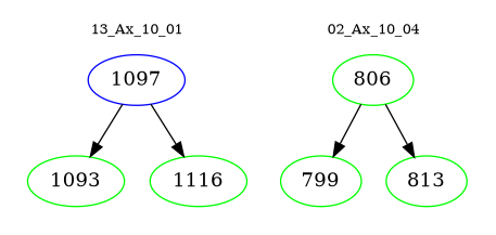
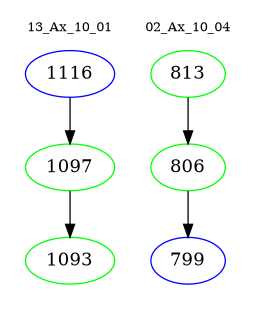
  digraph {
    node [color=green]
    edge [color=black]
-   n1 [color=blue label=1097]
+   n1 [label=1097]
    n2 [label=1093]
-   n3 [label=1116]
+   n3 [color=blue label=1116]
    n4 [label=806]
-   n5 [label=799]
+   n5 [color=blue label=799]
    n6 [label=813]
    subgraph cluster_1 {
      color=white
      fontsize=10
      label="13_Ax_10_01"
      n1
      n2
      n3
    }
    subgraph cluster_2 {
      color=white
      fontsize=10
      label="02_Ax_10_04"
      n4
      n5
      n6
    }
    n1 -> n2
-   n1 -> n3
+   n3 -> n1
    n4 -> n5
-   n4 -> n6
+   n6 -> n4
  }
